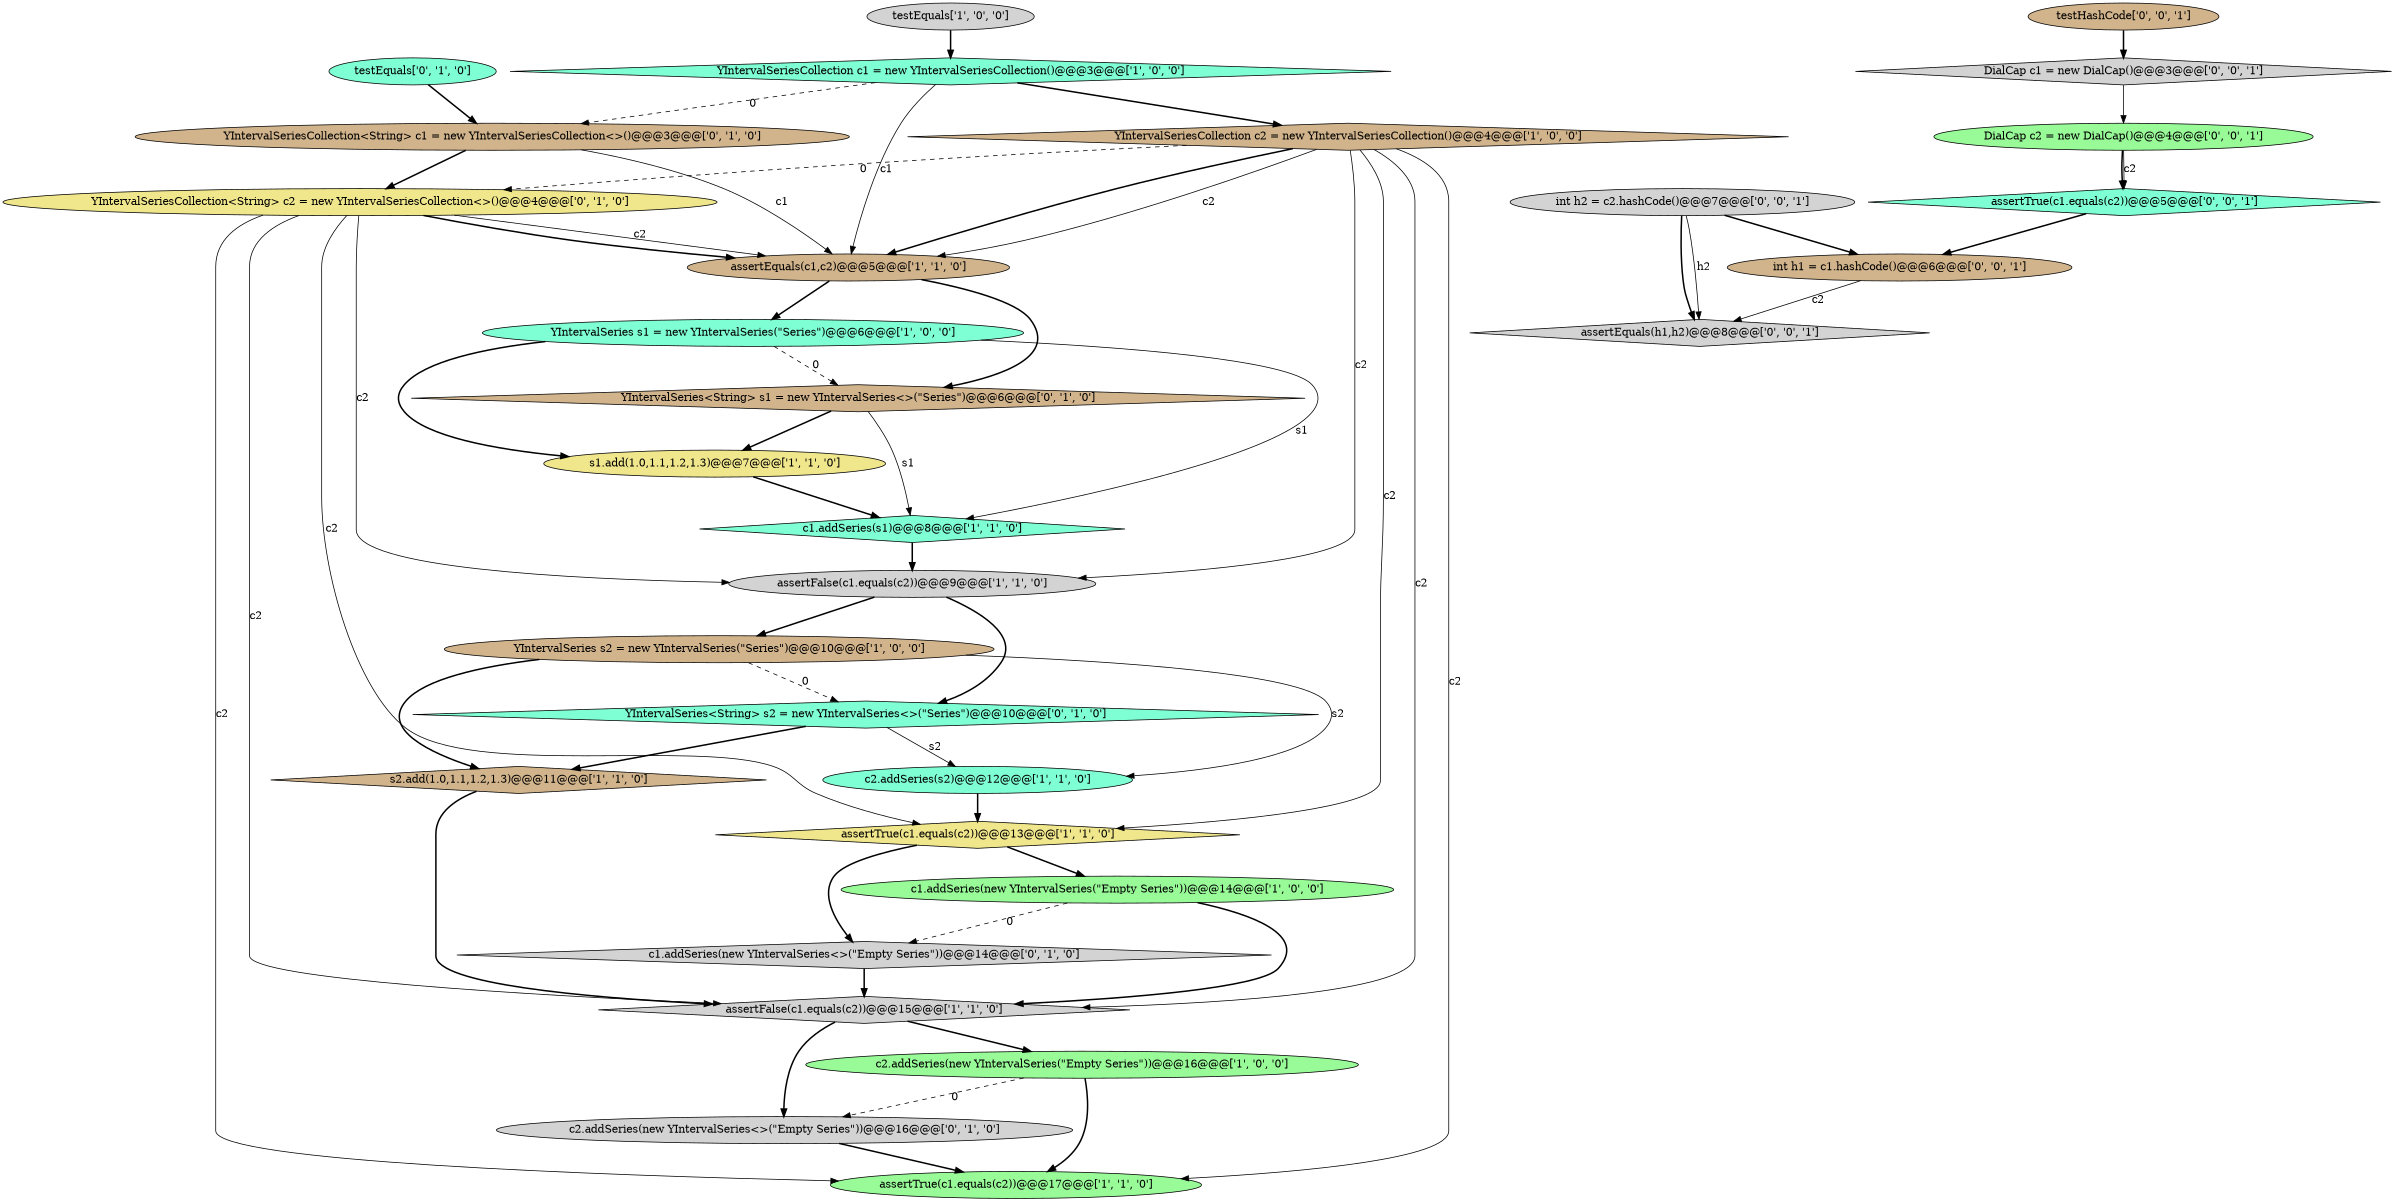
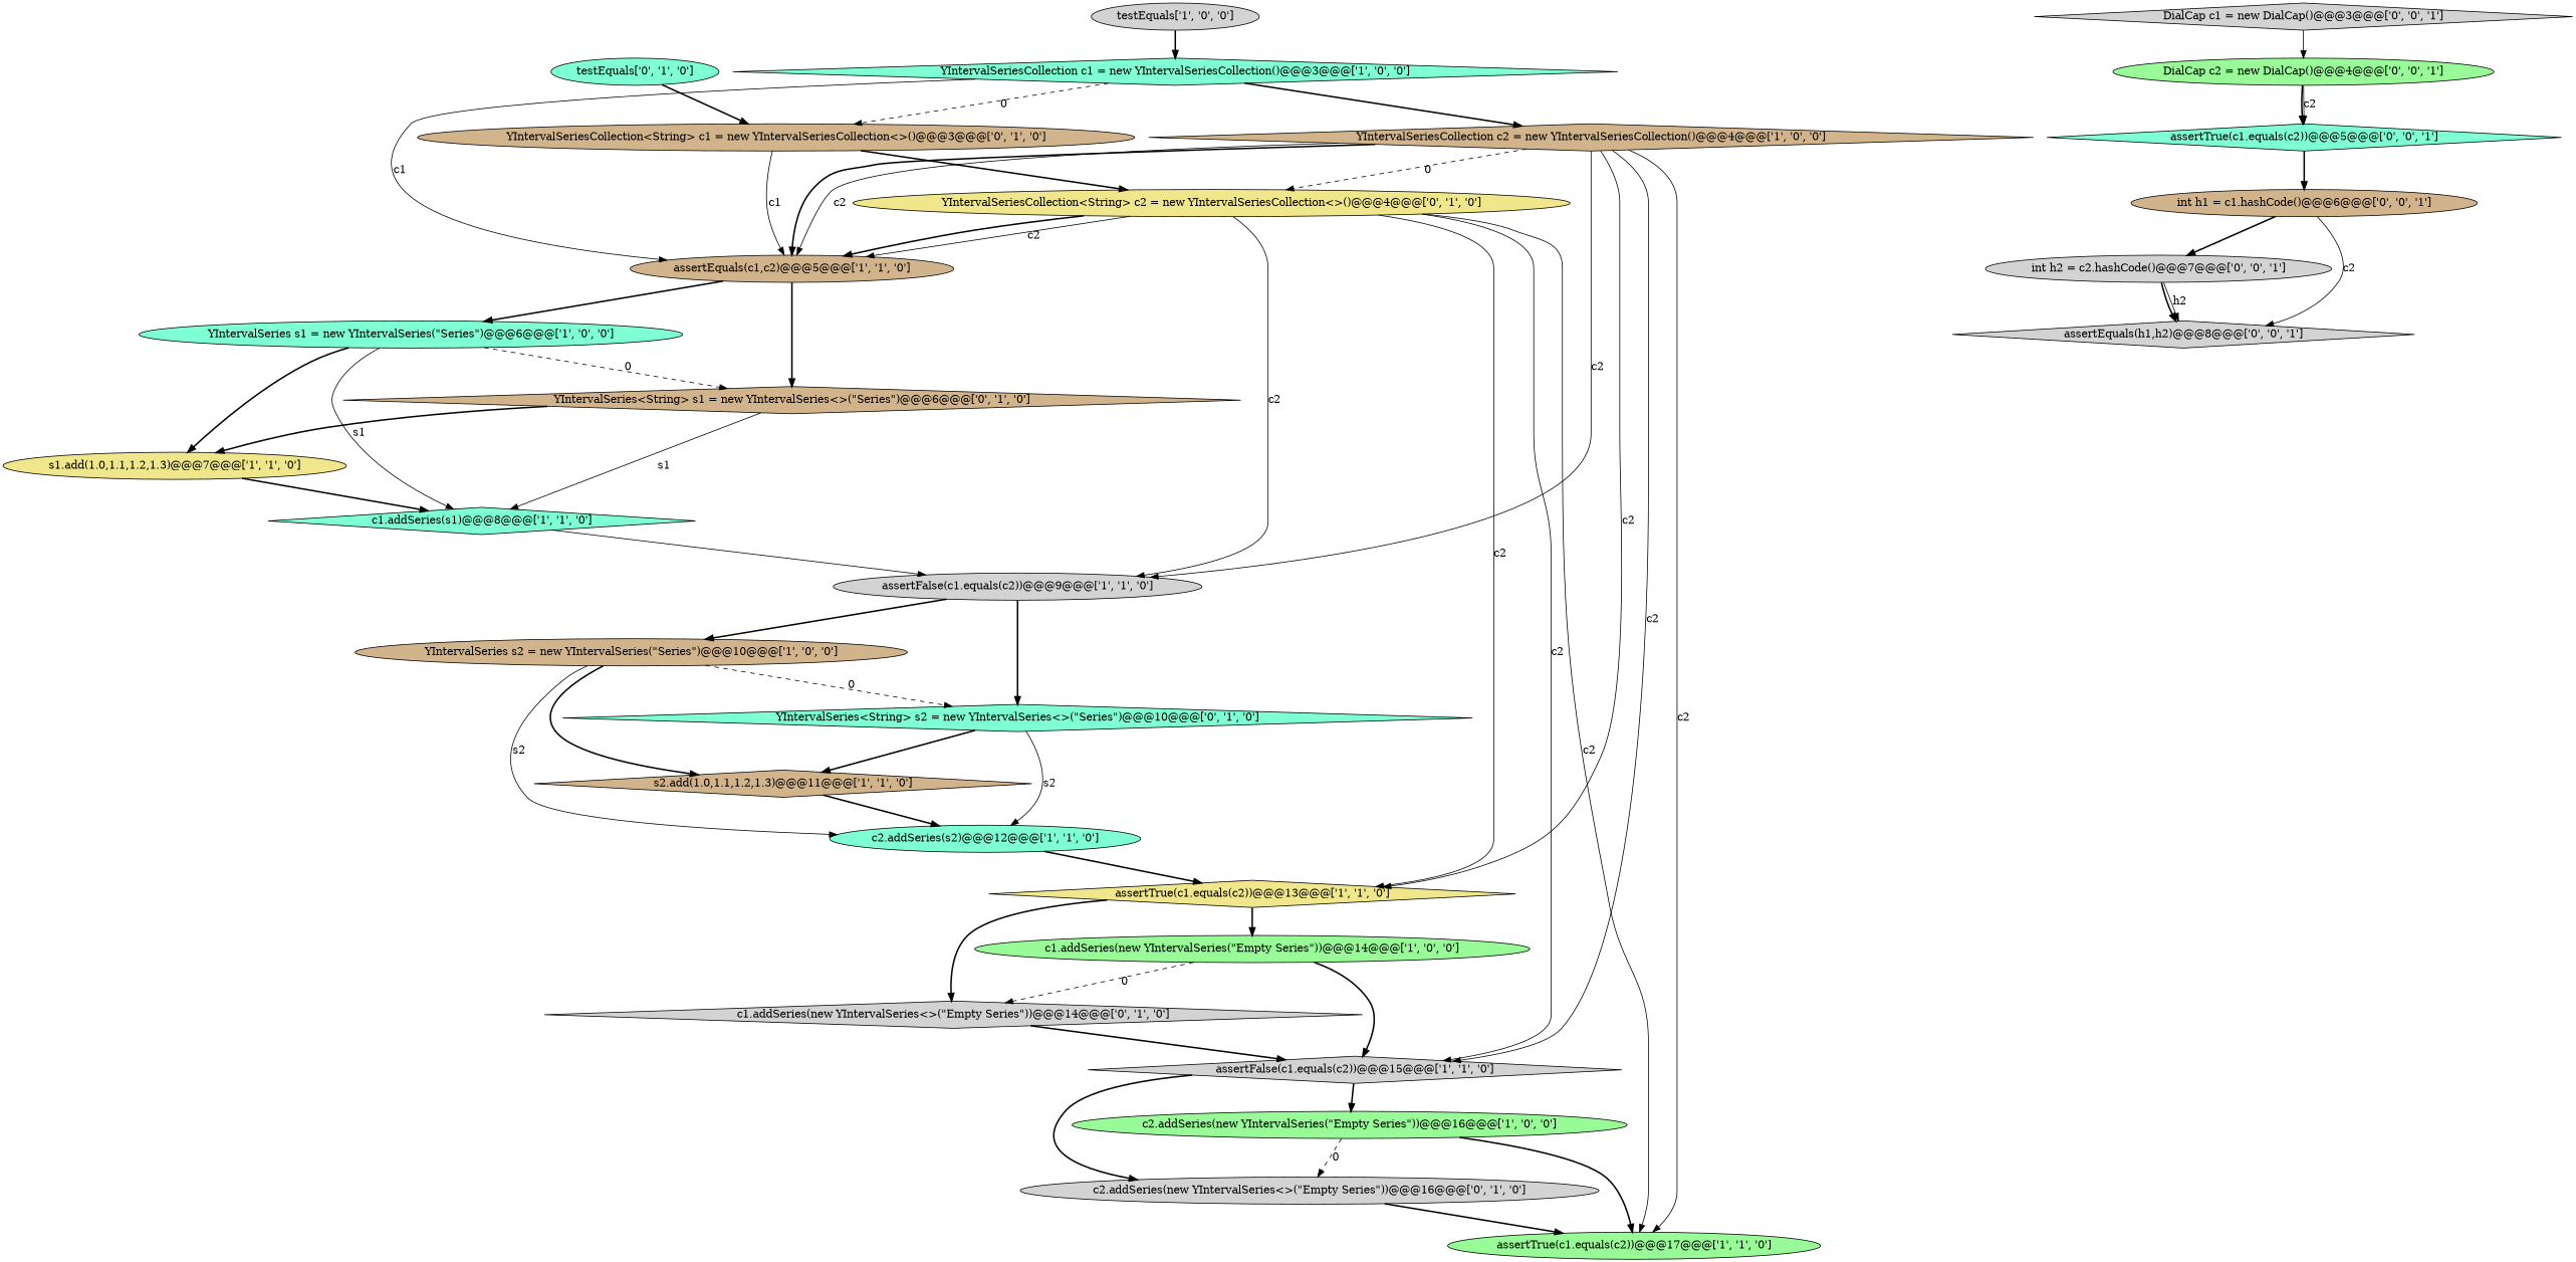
  digraph {
    node [fillcolor=lightgrey shape=ellipse style=filled]
    edge [style=bold]
    n1 [fillcolor=aquamarine label="c2.addSeries(s2)@@@12@@@['1', '1', '0']"]
    n2 [fillcolor=khaki label="assertTrue(c1.equals(c2))@@@13@@@['1', '1', '0']" shape=diamond]
    n3 [fillcolor=palegreen label="c1.addSeries(new YIntervalSeries(\"Empty Series\"))@@@14@@@['1', '0', '0']"]
    n4 [label="c1.addSeries(new YIntervalSeries<>(\"Empty Series\"))@@@14@@@['0', '1', '0']" shape=diamond]
    n5 [label="assertFalse(c1.equals(c2))@@@9@@@['1', '1', '0']"]
    n6 [fillcolor=aquamarine label="YIntervalSeries<String> s2 = new YIntervalSeries<>(\"Series\")@@@10@@@['0', '1', '0']" shape=diamond]
    n7 [fillcolor=tan label="YIntervalSeries s2 = new YIntervalSeries(\"Series\")@@@10@@@['1', '0', '0']"]
    n8 [fillcolor=tan label="s2.add(1.0,1.1,1.2,1.3)@@@11@@@['1', '1', '0']" shape=diamond]
    n9 [fillcolor=aquamarine label="c1.addSeries(s1)@@@8@@@['1', '1', '0']" shape=diamond]
    n10 [label="assertFalse(c1.equals(c2))@@@15@@@['1', '1', '0']" shape=diamond]
    n11 [label="c2.addSeries(new YIntervalSeries<>(\"Empty Series\"))@@@16@@@['0', '1', '0']"]
    n12 [fillcolor=palegreen label="c2.addSeries(new YIntervalSeries(\"Empty Series\"))@@@16@@@['1', '0', '0']"]
    n13 [fillcolor=tan label="YIntervalSeries<String> s1 = new YIntervalSeries<>(\"Series\")@@@6@@@['0', '1', '0']" shape=diamond]
    n14 [fillcolor=khaki label="s1.add(1.0,1.1,1.2,1.3)@@@7@@@['1', '1', '0']"]
    n15 [label="int h2 = c2.hashCode()@@@7@@@['0', '0', '1']"]
    n16 [label="assertEquals(h1,h2)@@@8@@@['0', '0', '1']" shape=diamond]
    n17 [fillcolor=palegreen label="DialCap c2 = new DialCap()@@@4@@@['0', '0', '1']"]
    n18 [fillcolor=aquamarine label="assertTrue(c1.equals(c2))@@@5@@@['0', '0', '1']" shape=diamond]
    n19 [fillcolor=tan label="int h1 = c1.hashCode()@@@6@@@['0', '0', '1']"]
    n20 [fillcolor=tan label="YIntervalSeriesCollection<String> c1 = new YIntervalSeriesCollection<>()@@@3@@@['0', '1', '0']"]
    n21 [fillcolor=khaki label="YIntervalSeriesCollection<String> c2 = new YIntervalSeriesCollection<>()@@@4@@@['0', '1', '0']"]
    n22 [fillcolor=tan label="assertEquals(c1,c2)@@@5@@@['1', '1', '0']"]
    n23 [fillcolor=palegreen label="assertTrue(c1.equals(c2))@@@17@@@['1', '1', '0']"]
    n24 [fillcolor=aquamarine label="YIntervalSeries s1 = new YIntervalSeries(\"Series\")@@@6@@@['1', '0', '0']"]
    n25 [fillcolor=tan label="YIntervalSeriesCollection c2 = new YIntervalSeriesCollection()@@@4@@@['1', '0', '0']" shape=diamond]
    n26 [fillcolor=aquamarine label="testEquals['0', '1', '0']"]
    n27 [fillcolor=aquamarine label="YIntervalSeriesCollection c1 = new YIntervalSeriesCollection()@@@3@@@['1', '0', '0']" shape=diamond]
-   n28 [fillcolor=tan label="testHashCode['0', '0', '1']"]
    n29 [label="DialCap c1 = new DialCap()@@@3@@@['0', '0', '1']" shape=diamond]
    n30 [label="testEquals['1', '0', '0']"]
    n1 -> n2
    n2 -> n3
    n2 -> n4
    n3 -> n4 [label=0 style=dashed]
    n3 -> n10
    n4 -> n10
    n5 -> n6
    n5 -> n7
    n6 -> n1 [label=s2 style=solid]
    n6 -> n8
    n7 -> n1 [label=s2 style=solid]
    n7 -> n6 [label=0 style=dashed]
    n7 -> n8
-   n8 -> n10
-   n9 -> n5
+   n8 -> n1
+   n9 -> n5 [style=solid]
    n10 -> n11
    n10 -> n12
    n11 -> n23
    n12 -> n11 [label=0 style=dashed]
    n12 -> n23
    n13 -> n9 [label=s1 style=solid]
    n13 -> n14
    n14 -> n9
    n15 -> n16
    n15 -> n16 [label=h2 style=solid]
    n17 -> n18
    n17 -> n18 [label=c2 style=solid]
    n18 -> n19
-   n15 -> n19
+   n19 -> n15
    n19 -> n16 [label=c2 style=solid]
    n20 -> n21
    n20 -> n22 [label=c1 style=solid]
    n21 -> n2 [label=c2 style=solid]
    n21 -> n5 [label=c2 style=solid]
    n21 -> n10 [label=c2 style=solid]
    n21 -> n22 [label=c2 style=solid]
    n21 -> n22
    n21 -> n23 [label=c2 style=solid]
    n22 -> n13
    n22 -> n24
    n24 -> n9 [label=s1 style=solid]
    n24 -> n13 [label=0 style=dashed]
    n24 -> n14
    n25 -> n2 [label=c2 style=solid]
    n25 -> n5 [label=c2 style=solid]
    n25 -> n10 [label=c2 style=solid]
    n25 -> n21 [label=0 style=dashed]
    n25 -> n22 [label=c2 style=solid]
    n25 -> n22
    n25 -> n23 [label=c2 style=solid]
    n26 -> n20
    n27 -> n20 [label=0 style=dashed]
    n27 -> n22 [label=c1 style=solid]
    n27 -> n25
-   n28 -> n29
    n29 -> n17 [style=solid]
    n30 -> n27
  }
